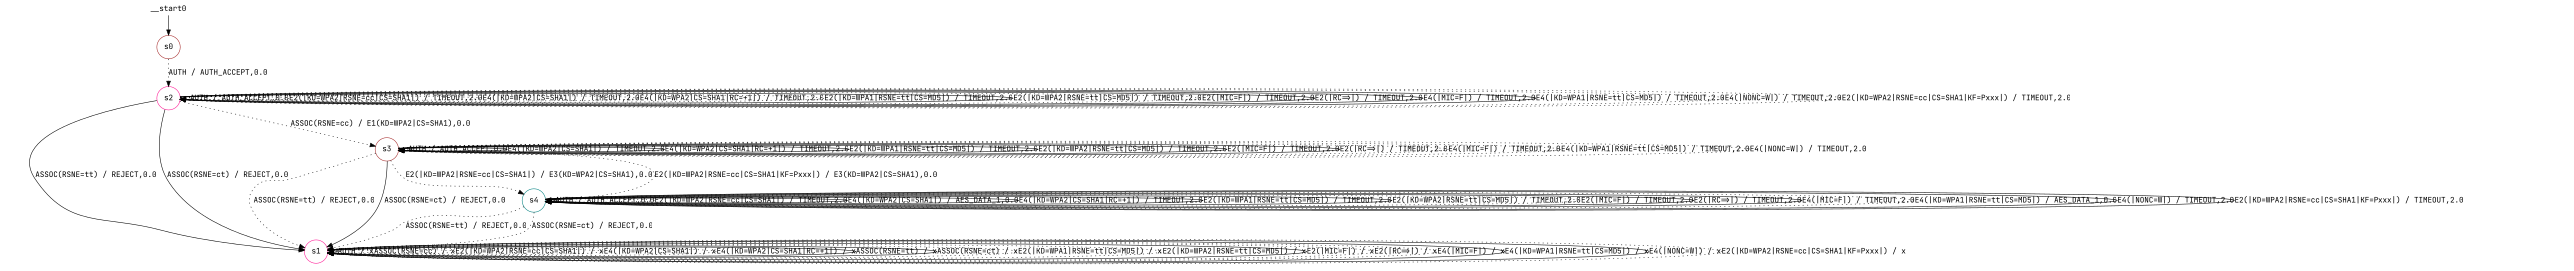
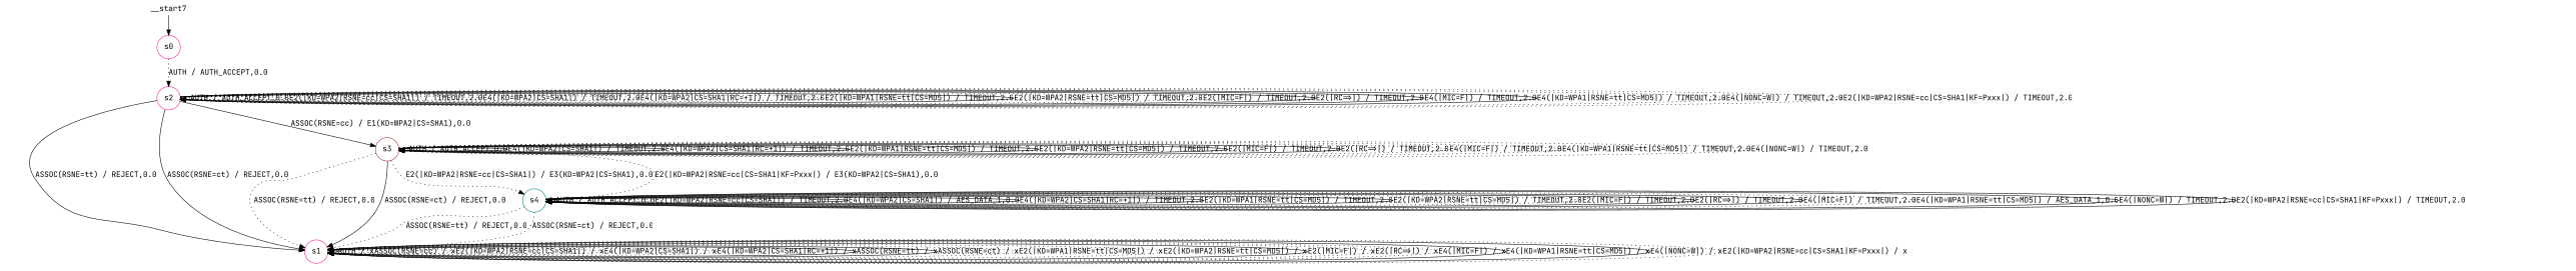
  digraph {
    fontname="JetBrains Mono"
    node [color=deeppink fontname="JetBrains Mono" shape=circle]
    edge [fontname="JetBrains Mono" style=dotted]
-   n1 [color=brown label=s0]
+   n1 [label=s0]
    n2 [label=s2]
    n3 [label=s1]
    n4 [color=brown label=s3]
    n5 [color=teal label=s4]
-   __start0 [color=brown height=0 shape=none width=0]
+   __start0 [color=brown height=0 shape=none width=0 label=__start7]
    n1 -> n2 [label="AUTH / AUTH_ACCEPT,0.0"]
    n2 -> n2 [label="AUTH / AUTH_ACCEPT,0.0"]
    n2 -> n2 [label="E2(|KD=WPA2|RSNE=cc|CS=SHA1|) / TIMEOUT,2.0"]
    n2 -> n2 [label="E4(|KD=WPA2|CS=SHA1|) / TIMEOUT,2.0"]
    n2 -> n2 [label="E4(|KD=WPA2|CS=SHA1|RC=+1|) / TIMEOUT,2.0"]
    n2 -> n2 [label="E2(|KD=WPA1|RSNE=tt|CS=MD5|) / TIMEOUT,2.0"]
    n2 -> n2 [label="E2(|KD=WPA2|RSNE=tt|CS=MD5|) / TIMEOUT,2.0" style=solid]
    n2 -> n2 [label="E2(|MIC=F|) / TIMEOUT,2.0"]
    n2 -> n2 [label="E2(|RC=>|) / TIMEOUT,2.0" style=solid]
    n2 -> n2 [label="E4(|MIC=F|) / TIMEOUT,2.0" style=solid]
    n2 -> n2 [label="E4(|KD=WPA1|RSNE=tt|CS=MD5|) / TIMEOUT,2.0" style=solid]
    n2 -> n2 [label="E4(|NONC=W|) / TIMEOUT,2.0"]
    n2 -> n2 [label="E2(|KD=WPA2|RSNE=cc|CS=SHA1|KF=Pxxx|) / TIMEOUT,2.0"]
    n2 -> n3 [label="ASSOC(RSNE=tt) / REJECT,0.0" style=solid]
    n2 -> n3 [label="ASSOC(RSNE=ct) / REJECT,0.0" style=solid]
-   n2 -> n4 [label="ASSOC(RSNE=cc) / E1(KD=WPA2|CS=SHA1),0.0"]
+   n2 -> n4 [label="ASSOC(RSNE=cc) / E1(KD=WPA2|CS=SHA1),0.0" style=solid]
    n3 -> n3 [label="AUTH / x" style=solid]
    n3 -> n3 [label="ASSOC(RSNE=cc) / x"]
    n3 -> n3 [label="E2(|KD=WPA2|RSNE=cc|CS=SHA1|) / x"]
    n3 -> n3 [label="E4(|KD=WPA2|CS=SHA1|) / x"]
    n3 -> n3 [label="E4(|KD=WPA2|CS=SHA1|RC=+1|) / x"]
    n3 -> n3 [label="ASSOC(RSNE=tt) / x" style=solid]
    n3 -> n3 [label="ASSOC(RSNE=ct) / x" style=solid]
    n3 -> n3 [label="E2(|KD=WPA1|RSNE=tt|CS=MD5|) / x"]
    n3 -> n3 [label="E2(|KD=WPA2|RSNE=tt|CS=MD5|) / x"]
    n3 -> n3 [label="E2(|MIC=F|) / x" style=solid]
    n3 -> n3 [label="E2(|RC=>|) / x"]
    n3 -> n3 [label="E4(|MIC=F|) / x"]
    n3 -> n3 [label="E4(|KD=WPA1|RSNE=tt|CS=MD5|) / x" style=solid]
    n3 -> n3 [label="E4(|NONC=W|) / x" style=solid]
    n3 -> n3 [label="E2(|KD=WPA2|RSNE=cc|CS=SHA1|KF=Pxxx|) / x"]
    n4 -> n3 [label="ASSOC(RSNE=tt) / REJECT,0.0"]
    n4 -> n3 [label="ASSOC(RSNE=ct) / REJECT,0.0" style=solid]
    n4 -> n4 [label="AUTH / AUTH_ACCEPT,0.0"]
    n4 -> n4 [label="E4(|KD=WPA2|CS=SHA1|) / TIMEOUT,2.0" style=solid]
    n4 -> n4 [label="E4(|KD=WPA2|CS=SHA1|RC=+1|) / TIMEOUT,2.0" style=solid]
    n4 -> n4 [label="E2(|KD=WPA1|RSNE=tt|CS=MD5|) / TIMEOUT,2.0" style=solid]
    n4 -> n4 [label="E2(|KD=WPA2|RSNE=tt|CS=MD5|) / TIMEOUT,2.0" style=solid]
    n4 -> n4 [label="E2(|MIC=F|) / TIMEOUT,2.0" style=solid]
    n4 -> n4 [label="E2(|RC=>|) / TIMEOUT,2.0" style=solid]
    n4 -> n4 [label="E4(|MIC=F|) / TIMEOUT,2.0"]
    n4 -> n4 [label="E4(|KD=WPA1|RSNE=tt|CS=MD5|) / TIMEOUT,2.0"]
    n4 -> n4 [label="E4(|NONC=W|) / TIMEOUT,2.0"]
    n4 -> n5 [label="E2(|KD=WPA2|RSNE=cc|CS=SHA1|) / E3(KD=WPA2|CS=SHA1),0.0"]
    n4 -> n5 [label="E2(|KD=WPA2|RSNE=cc|CS=SHA1|KF=Pxxx|) / E3(KD=WPA2|CS=SHA1),0.0"]
    n5 -> n3 [label="ASSOC(RSNE=tt) / REJECT,0.0"]
    n5 -> n3 [label="ASSOC(RSNE=ct) / REJECT,0.0"]
    n5 -> n5 [label="AUTH / AUTH_ACCEPT,0.0" style=solid]
    n5 -> n5 [label="E2(|KD=WPA2|RSNE=cc|CS=SHA1|) / TIMEOUT,2.0"]
    n5 -> n5 [label="E4(|KD=WPA2|CS=SHA1|) / AES_DATA_1,0.0" style=solid]
    n5 -> n5 [label="E4(|KD=WPA2|CS=SHA1|RC=+1|) / TIMEOUT,2.0" style=solid]
    n5 -> n5 [label="E2(|KD=WPA1|RSNE=tt|CS=MD5|) / TIMEOUT,2.0" style=solid]
    n5 -> n5 [label="E2(|KD=WPA2|RSNE=tt|CS=MD5|) / TIMEOUT,2.0" style=solid]
    n5 -> n5 [label="E2(|MIC=F|) / TIMEOUT,2.0"]
    n5 -> n5 [label="E2(|RC=>|) / TIMEOUT,2.0" style=solid]
    n5 -> n5 [label="E4(|MIC=F|) / TIMEOUT,2.0" style=solid]
    n5 -> n5 [label="E4(|KD=WPA1|RSNE=tt|CS=MD5|) / AES_DATA_1,0.0"]
    n5 -> n5 [label="E4(|NONC=W|) / TIMEOUT,2.0" style=solid]
    n5 -> n5 [label="E2(|KD=WPA2|RSNE=cc|CS=SHA1|KF=Pxxx|) / TIMEOUT,2.0" style=solid]
    __start0 -> n1 [style=solid]
  }
